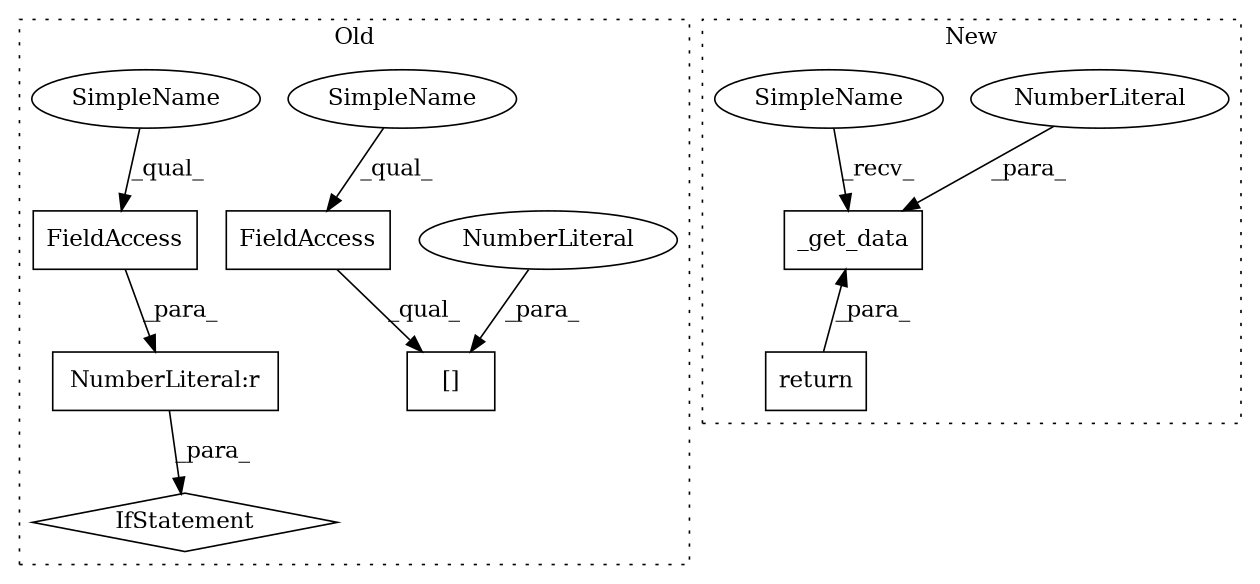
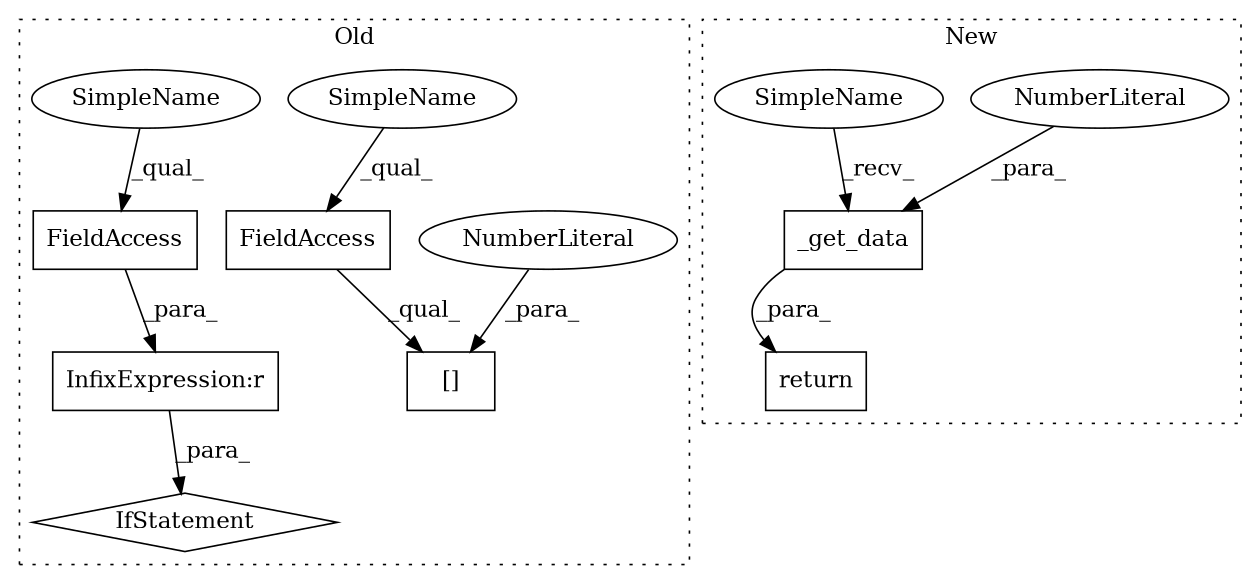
  digraph {
    node [a=42 l=4 s=1439 shape=box]
    n1 [a=2 l="10,1" label="[]" s="1439,1450"]
    n2 [a=22 l=9 label=FieldAccess]
    n3 [a=34 l=1 label=NumberLiteral s=1449 shape=ellipse]
    n4 [a=22 l=9 label=FieldAccess s=1418]
-   n5 [a=27 label="NumberLiteral:r" s=1427]
+   n5 [a=27 label="InfixExpression:r" s=1427]
    n6 [a=25 l=3 label=IfStatement s=1436 shape=diamond]
    n7 [label=SimpleName shape=ellipse]
    n8 [label=SimpleName s=1418 shape=ellipse]
    n9 [a=32 l="10,1" label=_get_data s="1263,1274"]
    n10 [a=41 l=7 label=return s=1251]
    n11 [a=34 l=1 label=NumberLiteral s=1273 shape=ellipse]
    n12 [label=SimpleName s=1258 shape=ellipse]
    subgraph cluster_1 {
      label=Old
      style=dotted
      n1
      n2
      n3
      n4
      n5
      n6
      n7
      n8
    }
    subgraph cluster_2 {
      label=New
      style=dotted
      n9
      n10
      n11
      n12
    }
    n2 -> n1 [label=_qual_]
    n3 -> n1 [label=_para_]
    n4 -> n5 [label=_para_]
    n5 -> n6 [label=_para_]
    n7 -> n2 [label=_qual_]
    n8 -> n4 [label=_qual_]
-   n10 -> n9 [label=_para_]
+   n9 -> n10 [label=_para_]
    n11 -> n9 [label=_para_]
    n12 -> n9 [label=_recv_]
  }
